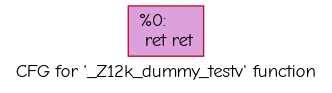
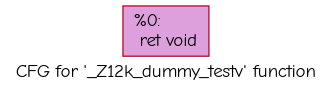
  digraph {
    label="CFG for '_Z12k_dummy_testv' function"
    fontname="Comic Neue"
-   n1 [color="#b70d28ff" fillcolor=plum label="{%0:\l  ret ret\l}" shape=record style=filled fontname="Comic Neue"]
+   n1 [color="#b70d28ff" fillcolor=plum label="{%0:\l  ret void\l}" shape=record style=filled fontname="Comic Neue"]
  }
